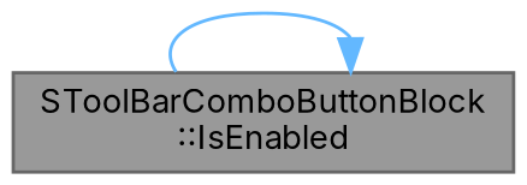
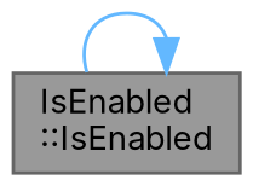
  digraph {
    rankdir=LR
    fontname=Inter
-   n1 [color=gray40 fillcolor=grey60 fontcolor=black fontname=Inter fontsize=10 height=0.2 label="SToolBarComboButtonBlock\l::IsEnabled" shape=box style=filled width=0.4]
+   n1 [color=gray40 fillcolor=grey60 fontcolor=black fontname=Inter fontsize=10 height=0.2 label="IsEnabled\l::IsEnabled" shape=box style=filled width=0.4]
    n1 -> n1 [color=steelblue1 fontname=Inter fontsize=10 labelfontname=Helvetica labelfontsize=10 style=solid]
  }
